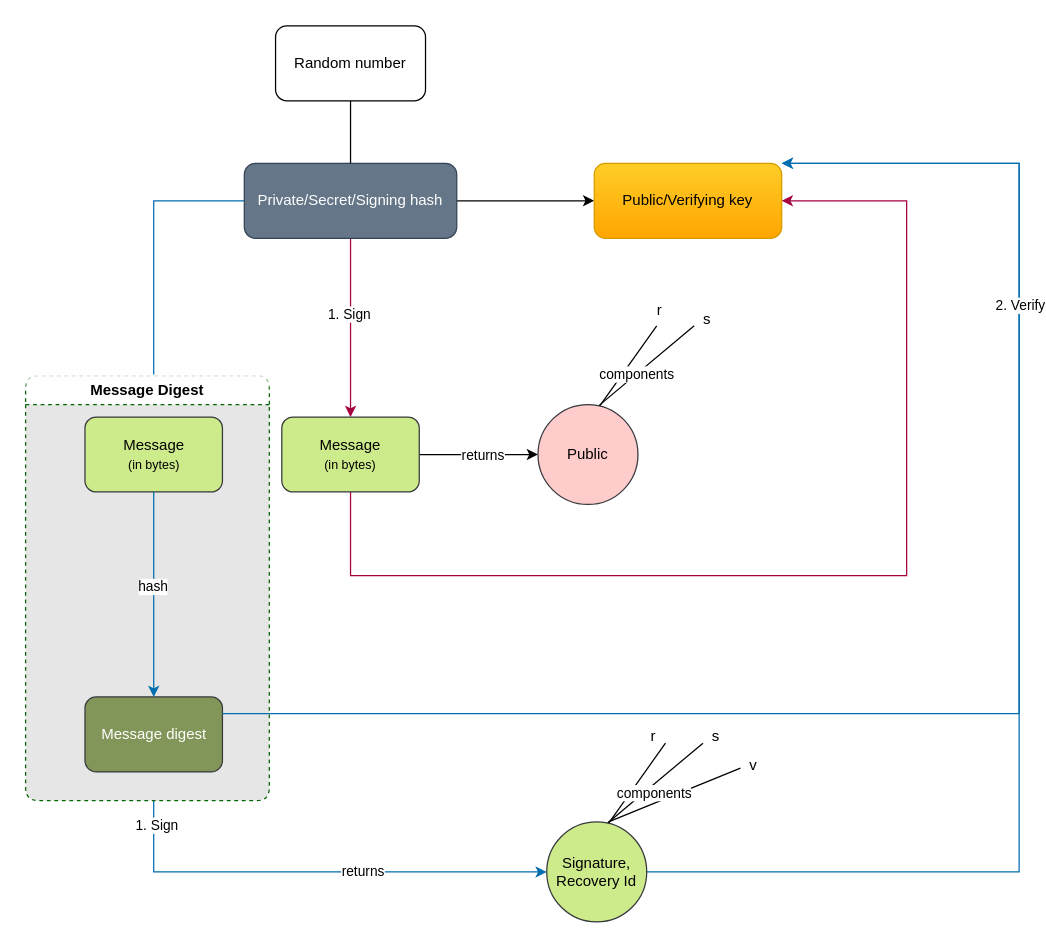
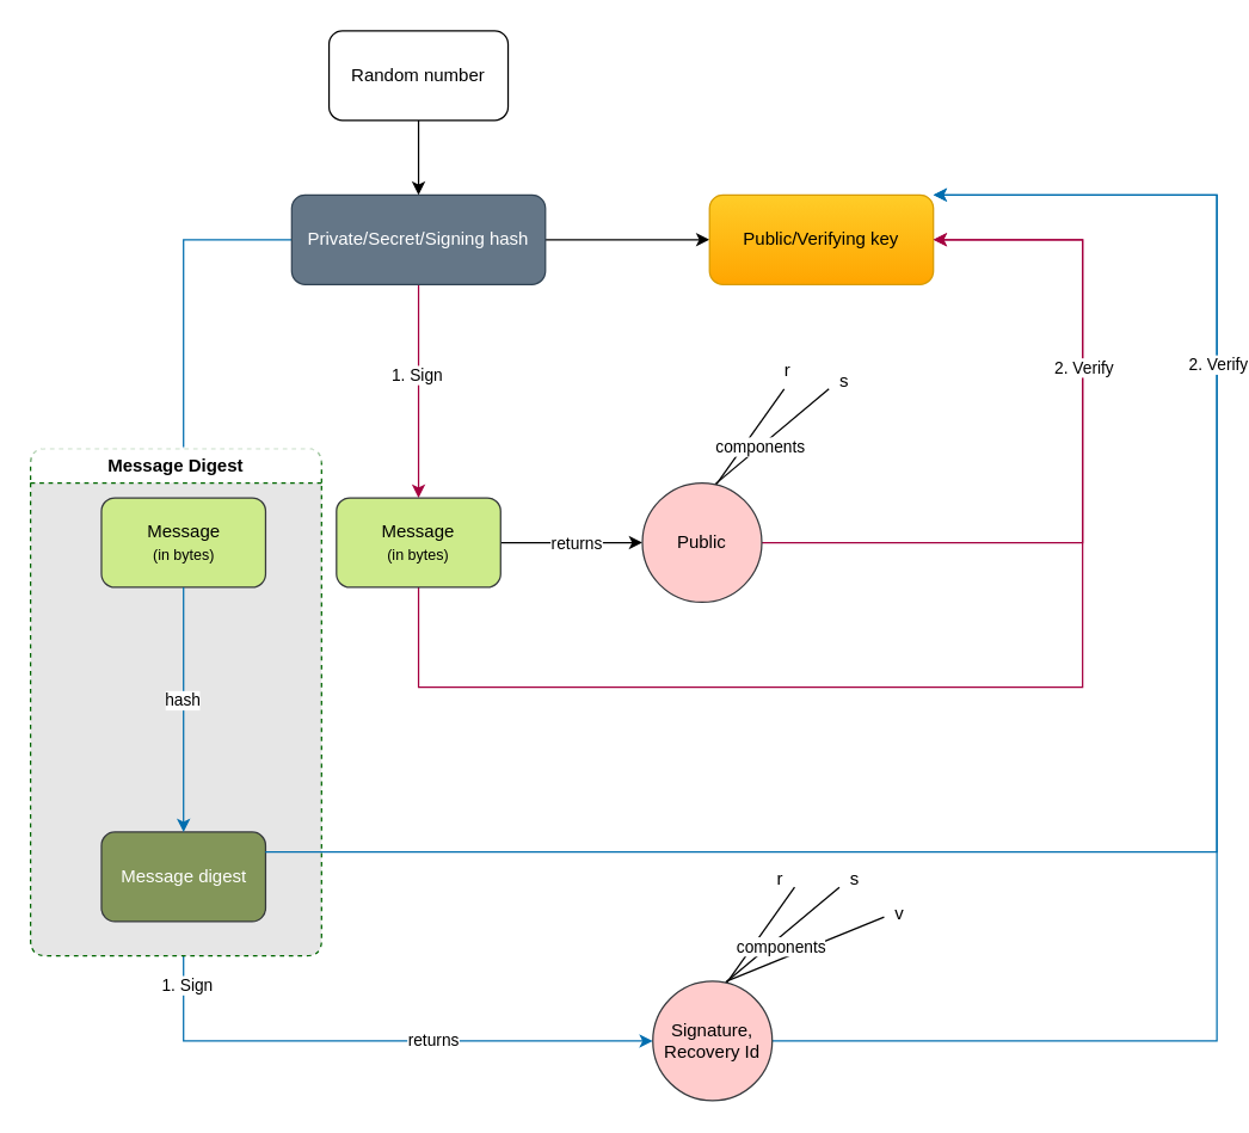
  <mxCell id="0" />
  <mxCell id="1" parent="0" />
  <mxCell id="2" value="" style="edgeStyle=orthogonalEdgeStyle;rounded=0;orthogonalLoop=1;jettySize=auto;html=1;" edge="1" parent="1" source="6" target="9"><mxGeometry relative="1" as="geometry" /></mxCell>
  <mxCell id="3" style="edgeStyle=orthogonalEdgeStyle;rounded=0;orthogonalLoop=1;jettySize=auto;html=1;entryX=0.5;entryY=0;entryDx=0;entryDy=0;fillColor=#d80073;strokeColor=#A50040;" edge="1" parent="1" source="6" target="18"><mxGeometry relative="1" as="geometry" /></mxCell>
  <mxCell id="4" value="1. Sign" style="edgeLabel;html=1;align=center;verticalAlign=middle;resizable=0;points=[];" vertex="1" connectable="0" parent="3"><mxGeometry x="-0.165" y="-2" relative="1" as="geometry"><mxPoint as="offset" /></mxGeometry></mxCell>
  <mxCell id="5" style="edgeStyle=orthogonalEdgeStyle;rounded=0;orthogonalLoop=1;jettySize=auto;html=1;entryX=0.5;entryY=0;entryDx=0;entryDy=0;exitX=0;exitY=0.5;exitDx=0;exitDy=0;fillColor=#1ba1e2;strokeColor=#006EAF;" edge="1" parent="1" source="6" target="34"><mxGeometry relative="1" as="geometry" /></mxCell>
  <mxCell id="6" value="Private/Secret/Signing hash" style="rounded=1;whiteSpace=wrap;html=1;fillColor=#647687;fontColor=#ffffff;strokeColor=#314354;" vertex="1" parent="1"><mxGeometry x="195" y="130" width="170" height="60" as="geometry" /></mxCell>
- <mxCell id="7" style="edgeStyle=orthogonalEdgeStyle;rounded=0;orthogonalLoop=1;jettySize=auto;html=1;entryX=0.5;entryY=0;entryDx=0;entryDy=0;endArrow=none;" edge="1" parent="1" source="8" target="6"><mxGeometry relative="1" as="geometry" /></mxCell>
+ <mxCell id="7" style="edgeStyle=orthogonalEdgeStyle;rounded=0;orthogonalLoop=1;jettySize=auto;html=1;entryX=0.5;entryY=0;entryDx=0;entryDy=0;" edge="1" parent="1" source="8" target="6"><mxGeometry relative="1" as="geometry" /></mxCell>
  <mxCell id="8" value="Random number" style="rounded=1;whiteSpace=wrap;html=1;" vertex="1" parent="1"><mxGeometry x="220" y="20" width="120" height="60" as="geometry" /></mxCell>
  <mxCell id="9" value="Public/Verifying key" style="rounded=1;whiteSpace=wrap;html=1;fillColor=#ffcd28;strokeColor=#d79b00;gradientColor=#ffa500;" vertex="1" parent="1"><mxGeometry x="475" y="130" width="150" height="60" as="geometry" /></mxCell>
  <mxCell id="10" value="" style="endArrow=none;html=1;rounded=0;exitX=0.618;exitY=0.014;exitDx=0;exitDy=0;exitPerimeter=0;" edge="1" parent="1" source="21"><mxGeometry width="50" height="50" relative="1" as="geometry"><mxPoint x="480" y="323" as="sourcePoint" /><mxPoint x="525" y="260" as="targetPoint" /></mxGeometry></mxCell>
  <mxCell id="11" value="" style="endArrow=none;html=1;rounded=0;exitX=0.609;exitY=0.011;exitDx=0;exitDy=0;exitPerimeter=0;" edge="1" parent="1" source="21"><mxGeometry width="50" height="50" relative="1" as="geometry"><mxPoint x="480" y="323" as="sourcePoint" /><mxPoint x="555" y="260" as="targetPoint" /></mxGeometry></mxCell>
  <mxCell id="12" value="components" style="edgeLabel;html=1;align=center;verticalAlign=middle;resizable=0;points=[];" vertex="1" connectable="0" parent="11"><mxGeometry x="-0.219" relative="1" as="geometry"><mxPoint as="offset" /></mxGeometry></mxCell>
  <mxCell id="13" value="r" style="text;html=1;align=center;verticalAlign=middle;resizable=0;points=[];autosize=1;strokeColor=none;fillColor=none;" vertex="1" parent="1"><mxGeometry x="512" y="233" width="30" height="30" as="geometry" /></mxCell>
  <mxCell id="14" value="s" style="text;html=1;align=center;verticalAlign=middle;resizable=0;points=[];autosize=1;strokeColor=none;fillColor=none;" vertex="1" parent="1"><mxGeometry x="550" y="240" width="30" height="30" as="geometry" /></mxCell>
  <mxCell id="15" value="" style="edgeStyle=orthogonalEdgeStyle;rounded=0;orthogonalLoop=1;jettySize=auto;html=1;" edge="1" parent="1" source="18" target="21"><mxGeometry relative="1" as="geometry" /></mxCell>
  <mxCell id="16" value="returns" style="edgeLabel;html=1;align=center;verticalAlign=middle;resizable=0;points=[];" vertex="1" connectable="0" parent="15"><mxGeometry x="-0.218" y="-1" relative="1" as="geometry"><mxPoint x="13" y="-1" as="offset" /></mxGeometry></mxCell>
  <mxCell id="17" style="edgeStyle=orthogonalEdgeStyle;rounded=0;orthogonalLoop=1;jettySize=auto;html=1;exitX=0.5;exitY=1;exitDx=0;exitDy=0;fillColor=#d80073;strokeColor=#A50040;" edge="1" parent="1" source="18"><mxGeometry relative="1" as="geometry"><mxPoint x="625" y="160" as="targetPoint" /><Array as="points"><mxPoint x="280" y="460" /><mxPoint x="725" y="460" /><mxPoint x="725" y="160" /></Array></mxGeometry></mxCell>
  <mxCell id="18" value="Message &lt;br&gt;&lt;font style=&quot;font-size: 10px;&quot;&gt;(in bytes)&lt;/font&gt;" style="rounded=1;whiteSpace=wrap;html=1;fillColor=#cdeb8b;strokeColor=#36393d;" vertex="1" parent="1"><mxGeometry x="225" y="333" width="110" height="60" as="geometry" /></mxCell>
+ <mxCell id="19" style="edgeStyle=orthogonalEdgeStyle;rounded=0;orthogonalLoop=1;jettySize=auto;html=1;entryX=1;entryY=0.5;entryDx=0;entryDy=0;exitX=1;exitY=0.5;exitDx=0;exitDy=0;fillColor=#d80073;strokeColor=#A50040;" edge="1" parent="1" source="21" target="9"><mxGeometry relative="1" as="geometry"><mxPoint x="435" y="470" as="targetPoint" /><Array as="points"><mxPoint x="725" y="363" /><mxPoint x="725" y="160" /></Array></mxGeometry></mxCell>
+ <mxCell id="20" value="2. Verify" style="edgeLabel;html=1;align=center;verticalAlign=middle;resizable=0;points=[];" vertex="1" connectable="0" parent="19"><mxGeometry x="0.442" relative="1" as="geometry"><mxPoint y="40" as="offset" /></mxGeometry></mxCell>
  <mxCell id="21" value="Public" style="ellipse;whiteSpace=wrap;html=1;fillColor=#ffcccc;strokeColor=#36393d;rounded=1;" vertex="1" parent="1"><mxGeometry x="430" y="323" width="80" height="80" as="geometry" /></mxCell>
  <mxCell id="22" style="edgeStyle=orthogonalEdgeStyle;rounded=0;orthogonalLoop=1;jettySize=auto;html=1;entryX=0;entryY=0.5;entryDx=0;entryDy=0;exitX=0.5;exitY=1;exitDx=0;exitDy=0;fillColor=#1ba1e2;strokeColor=#006EAF;" edge="1" parent="1" source="35" target="32"><mxGeometry relative="1" as="geometry"><mxPoint x="435" y="674" as="targetPoint" /></mxGeometry></mxCell>
  <mxCell id="23" value="returns" style="edgeLabel;html=1;align=center;verticalAlign=middle;resizable=0;points=[];" vertex="1" connectable="0" parent="22"><mxGeometry x="0.25" y="1" relative="1" as="geometry"><mxPoint as="offset" /></mxGeometry></mxCell>
  <mxCell id="24" value="1. Sign" style="edgeLabel;html=1;align=center;verticalAlign=middle;resizable=0;points=[];" vertex="1" connectable="0" parent="22"><mxGeometry x="-0.786" y="2" relative="1" as="geometry"><mxPoint as="offset" /></mxGeometry></mxCell>
  <mxCell id="25" value="" style="endArrow=none;html=1;rounded=0;exitX=0.618;exitY=0.014;exitDx=0;exitDy=0;exitPerimeter=0;" edge="1" parent="1" source="32"><mxGeometry width="50" height="50" relative="1" as="geometry"><mxPoint x="487" y="657" as="sourcePoint" /><mxPoint x="532" y="594" as="targetPoint" /></mxGeometry></mxCell>
  <mxCell id="26" value="" style="endArrow=none;html=1;rounded=0;exitX=0.609;exitY=0.011;exitDx=0;exitDy=0;exitPerimeter=0;" edge="1" parent="1" source="32"><mxGeometry width="50" height="50" relative="1" as="geometry"><mxPoint x="487" y="657" as="sourcePoint" /><mxPoint x="562" y="594" as="targetPoint" /></mxGeometry></mxCell>
  <mxCell id="27" value="components" style="endArrow=none;html=1;rounded=0;exitX=0.618;exitY=-0.001;exitDx=0;exitDy=0;exitPerimeter=0;" edge="1" parent="1" source="32"><mxGeometry x="-0.27" y="8" width="50" height="50" relative="1" as="geometry"><mxPoint x="488" y="657" as="sourcePoint" /><mxPoint x="592" y="614" as="targetPoint" /><mxPoint x="1" as="offset" /></mxGeometry></mxCell>
  <mxCell id="28" value="r" style="text;html=1;align=center;verticalAlign=middle;resizable=0;points=[];autosize=1;strokeColor=none;fillColor=none;" vertex="1" parent="1"><mxGeometry x="507" y="574" width="30" height="30" as="geometry" /></mxCell>
  <mxCell id="29" value="s" style="text;html=1;align=center;verticalAlign=middle;resizable=0;points=[];autosize=1;strokeColor=none;fillColor=none;" vertex="1" parent="1"><mxGeometry x="557" y="574" width="30" height="30" as="geometry" /></mxCell>
  <mxCell id="30" value="v" style="text;html=1;align=center;verticalAlign=middle;resizable=0;points=[];autosize=1;strokeColor=none;fillColor=none;" vertex="1" parent="1"><mxGeometry x="587" y="597" width="30" height="30" as="geometry" /></mxCell>
  <mxCell id="31" style="edgeStyle=orthogonalEdgeStyle;rounded=0;orthogonalLoop=1;jettySize=auto;html=1;entryX=1;entryY=0;entryDx=0;entryDy=0;fillColor=#1ba1e2;strokeColor=#006EAF;" edge="1" parent="1" source="32" target="9"><mxGeometry relative="1" as="geometry"><mxPoint x="625" y="244" as="targetPoint" /><Array as="points"><mxPoint x="815" y="697" /><mxPoint x="815" y="130" /></Array></mxGeometry></mxCell>
- <mxCell id="32" value="Signature,&lt;br&gt;Recovery Id" style="ellipse;whiteSpace=wrap;html=1;fillColor=#cdeb8b;strokeColor=#36393d;rounded=1;" vertex="1" parent="1"><mxGeometry x="437" y="657" width="80" height="80" as="geometry" /></mxCell>
+ <mxCell id="32" value="Signature,&lt;br&gt;Recovery Id" style="ellipse;whiteSpace=wrap;html=1;fillColor=#ffcccc;strokeColor=#36393d;rounded=1;" vertex="1" parent="1"><mxGeometry x="437" y="657" width="80" height="80" as="geometry" /></mxCell>
  <mxCell id="33" value="Message Digest" style="swimlane;whiteSpace=wrap;html=1;rounded=1;glass=1;shadow=0;dashed=1;strokeColor=#006600;gradientColor=none;swimlaneFillColor=#E6E6E6;" vertex="1" parent="1"><mxGeometry x="20" y="300" width="195" height="340" as="geometry"><mxRectangle x="25" y="380" width="140" height="30" as="alternateBounds" /></mxGeometry></mxCell>
  <mxCell id="34" value="Message &lt;br&gt;&lt;font style=&quot;font-size: 10px;&quot;&gt;(in bytes)&lt;/font&gt;" style="rounded=1;whiteSpace=wrap;html=1;fillColor=#cdeb8b;strokeColor=#36393d;" vertex="1" parent="33"><mxGeometry x="47.5" y="33" width="110" height="60" as="geometry" /></mxCell>
  <mxCell id="35" value="&lt;font color=&quot;#ffffff&quot;&gt;Message digest&lt;/font&gt;" style="rounded=1;whiteSpace=wrap;html=1;fillColor=#839659;strokeColor=#36393d;" vertex="1" parent="33"><mxGeometry x="47.5" y="257" width="110" height="60" as="geometry" /></mxCell>
  <mxCell id="36" value="" style="edgeStyle=orthogonalEdgeStyle;rounded=0;orthogonalLoop=1;jettySize=auto;html=1;fillColor=#1ba1e2;strokeColor=#006EAF;" edge="1" parent="33" source="34" target="35"><mxGeometry relative="1" as="geometry" /></mxCell>
  <mxCell id="37" value="hash" style="edgeLabel;html=1;align=center;verticalAlign=middle;resizable=0;points=[];" vertex="1" connectable="0" parent="36"><mxGeometry x="-0.084" y="-1" relative="1" as="geometry"><mxPoint as="offset" /></mxGeometry></mxCell>
  <mxCell id="38" style="edgeStyle=orthogonalEdgeStyle;rounded=0;orthogonalLoop=1;jettySize=auto;html=1;entryX=1;entryY=0;entryDx=0;entryDy=0;fillColor=#1ba1e2;strokeColor=#006EAF;exitX=0.998;exitY=0.224;exitDx=0;exitDy=0;exitPerimeter=0;" edge="1" parent="1" source="35" target="9"><mxGeometry relative="1" as="geometry"><Array as="points"><mxPoint x="815" y="570" /><mxPoint x="815" y="130" /></Array></mxGeometry></mxCell>
  <mxCell id="39" value="2. Verify" style="edgeLabel;html=1;align=center;verticalAlign=middle;resizable=0;points=[];" vertex="1" connectable="0" parent="38"><mxGeometry x="0.522" relative="1" as="geometry"><mxPoint as="offset" /></mxGeometry></mxCell>
